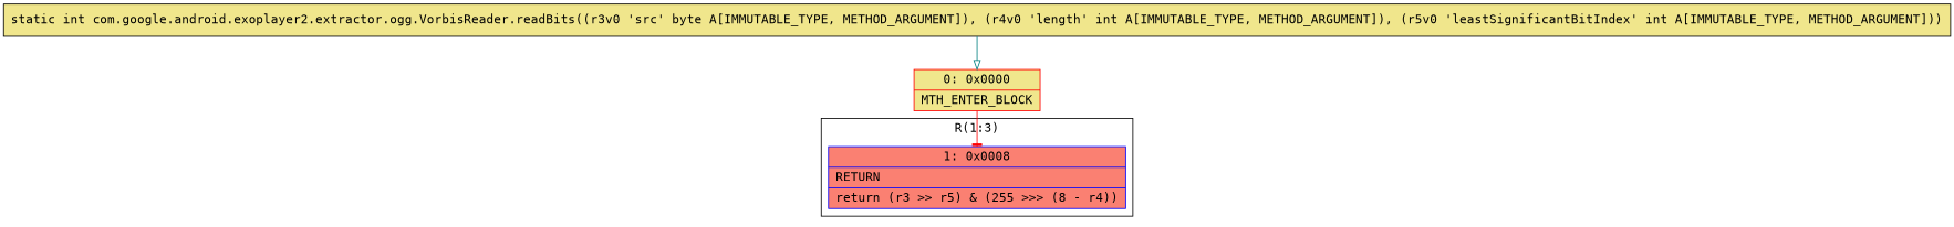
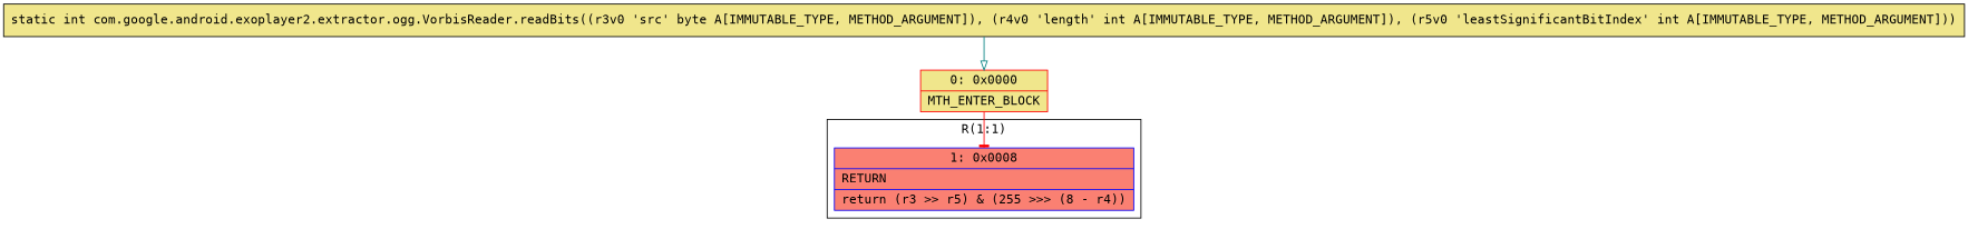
  digraph {
    fontname="DejaVu Sans Mono"
    node [shape=record style=filled fillcolor=khaki fontname="DejaVu Sans Mono"]
    edge [fontname="DejaVu Sans Mono"]
    n1 [color=blue label="{1\:\ 0x0008|RETURN\l|return (r3 \>\> r5) & (255 \>\>\> (8 \- r4))\l}" fillcolor=salmon]
    n2 [color=red label="{0\:\ 0x0000|MTH_ENTER_BLOCK\l}"]
    n3 [label="{static int com.google.android.exoplayer2.extractor.ogg.VorbisReader.readBits((r3v0 'src' byte A[IMMUTABLE_TYPE, METHOD_ARGUMENT]), (r4v0 'length' int A[IMMUTABLE_TYPE, METHOD_ARGUMENT]), (r5v0 'leastSignificantBitIndex' int A[IMMUTABLE_TYPE, METHOD_ARGUMENT])) }"]
    subgraph cluster_1 {
-     label="R(1:3)"
+     label="R(1:1)"
      n1
    }
    n2 -> n1 [color=red arrowhead=tee]
    n3 -> n2 [color=teal arrowhead=onormal]
  }
